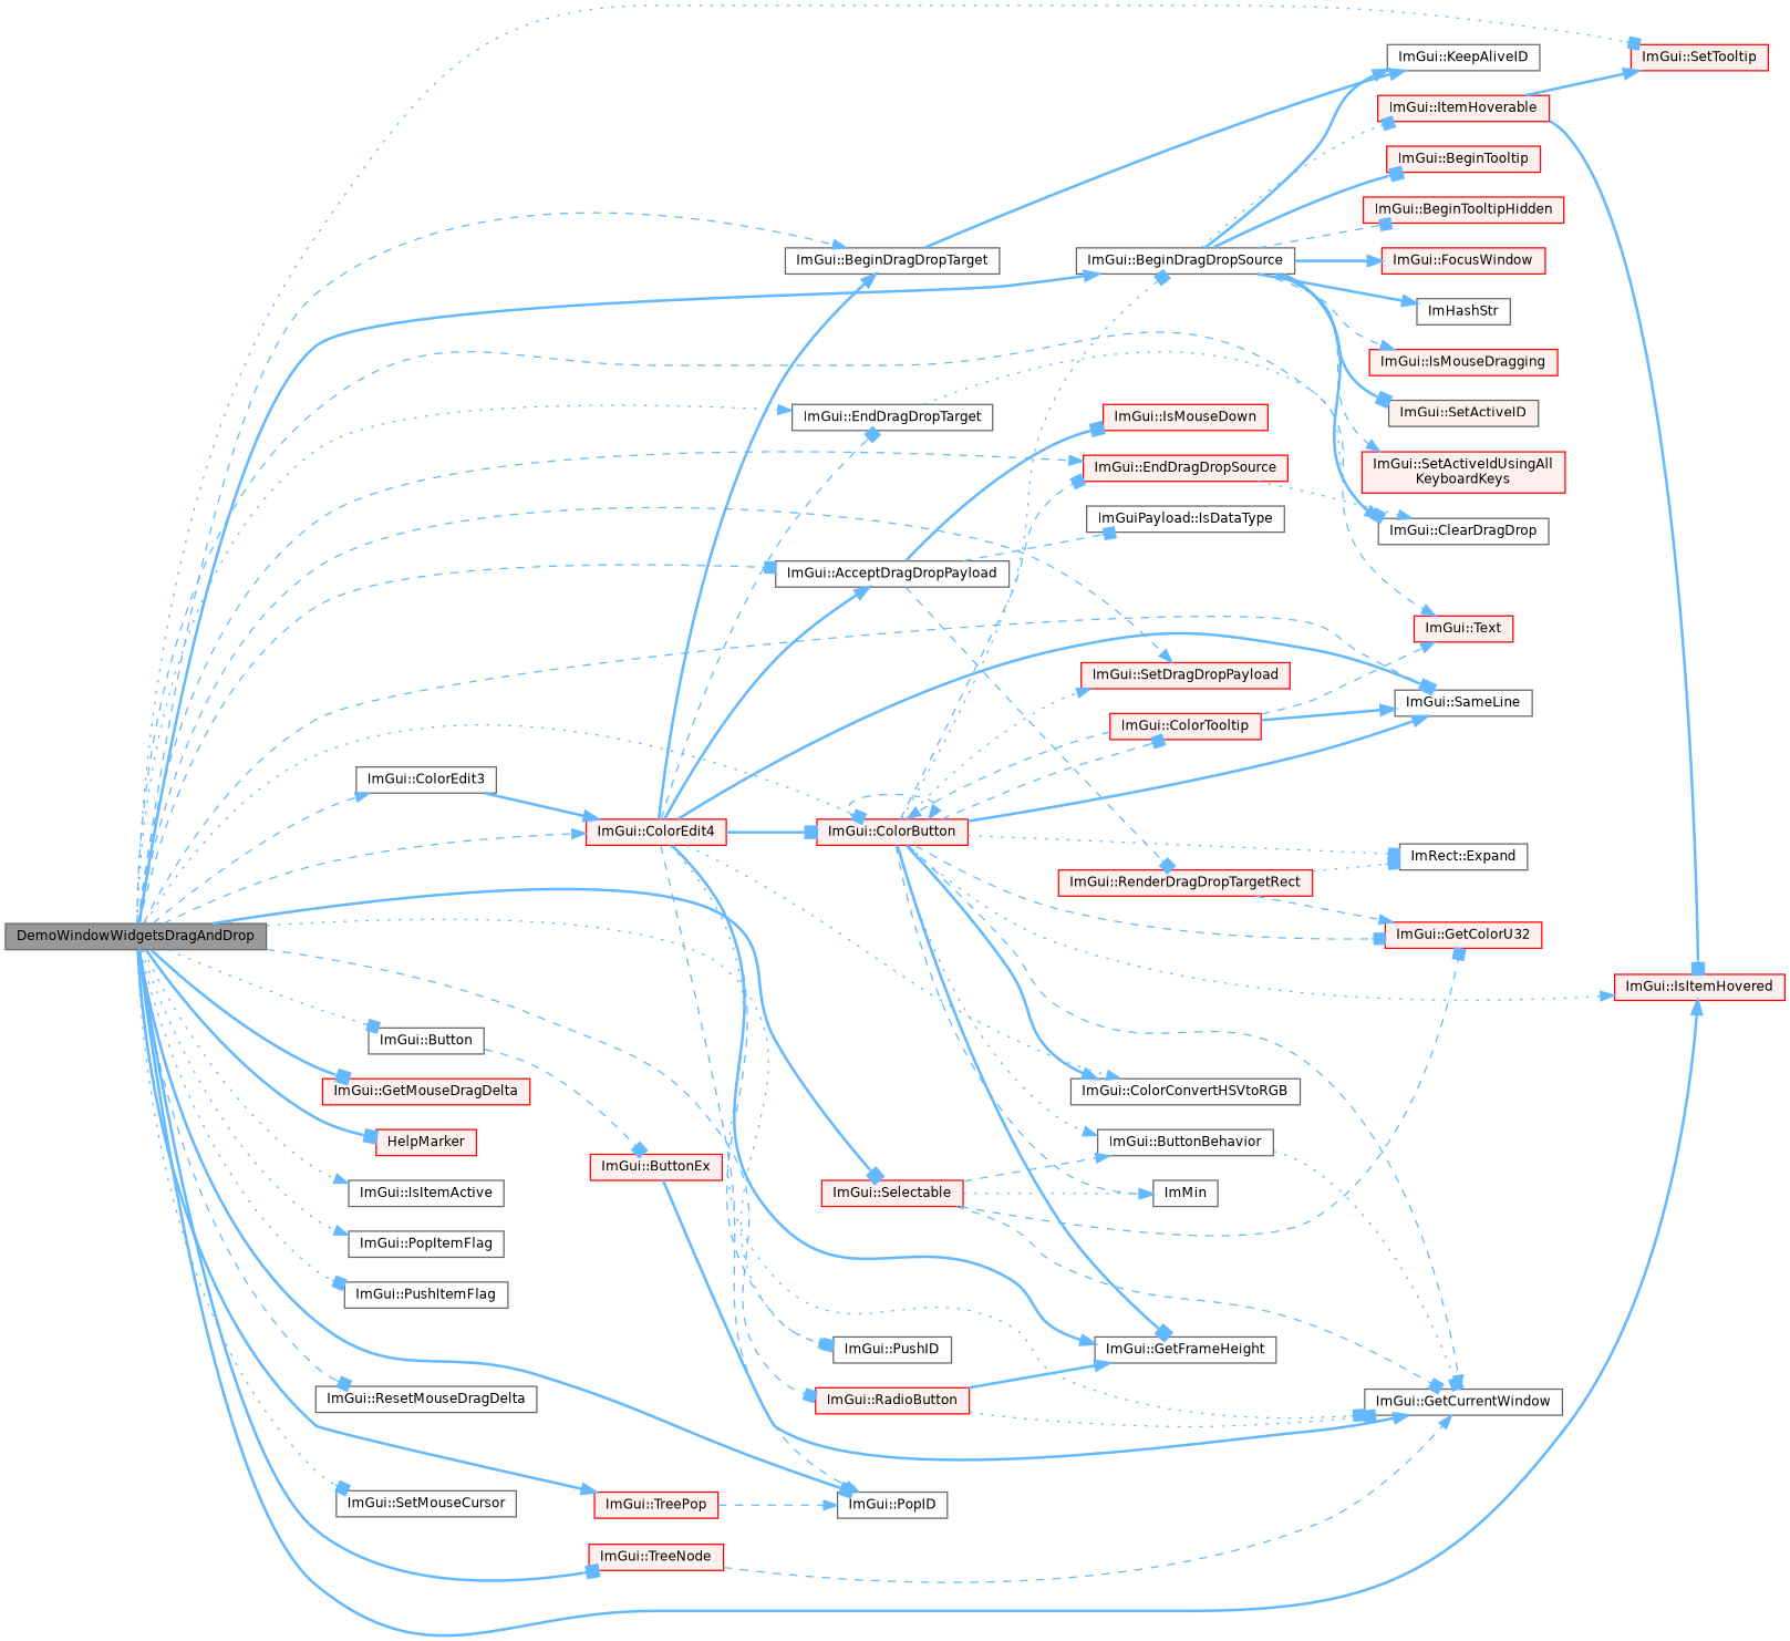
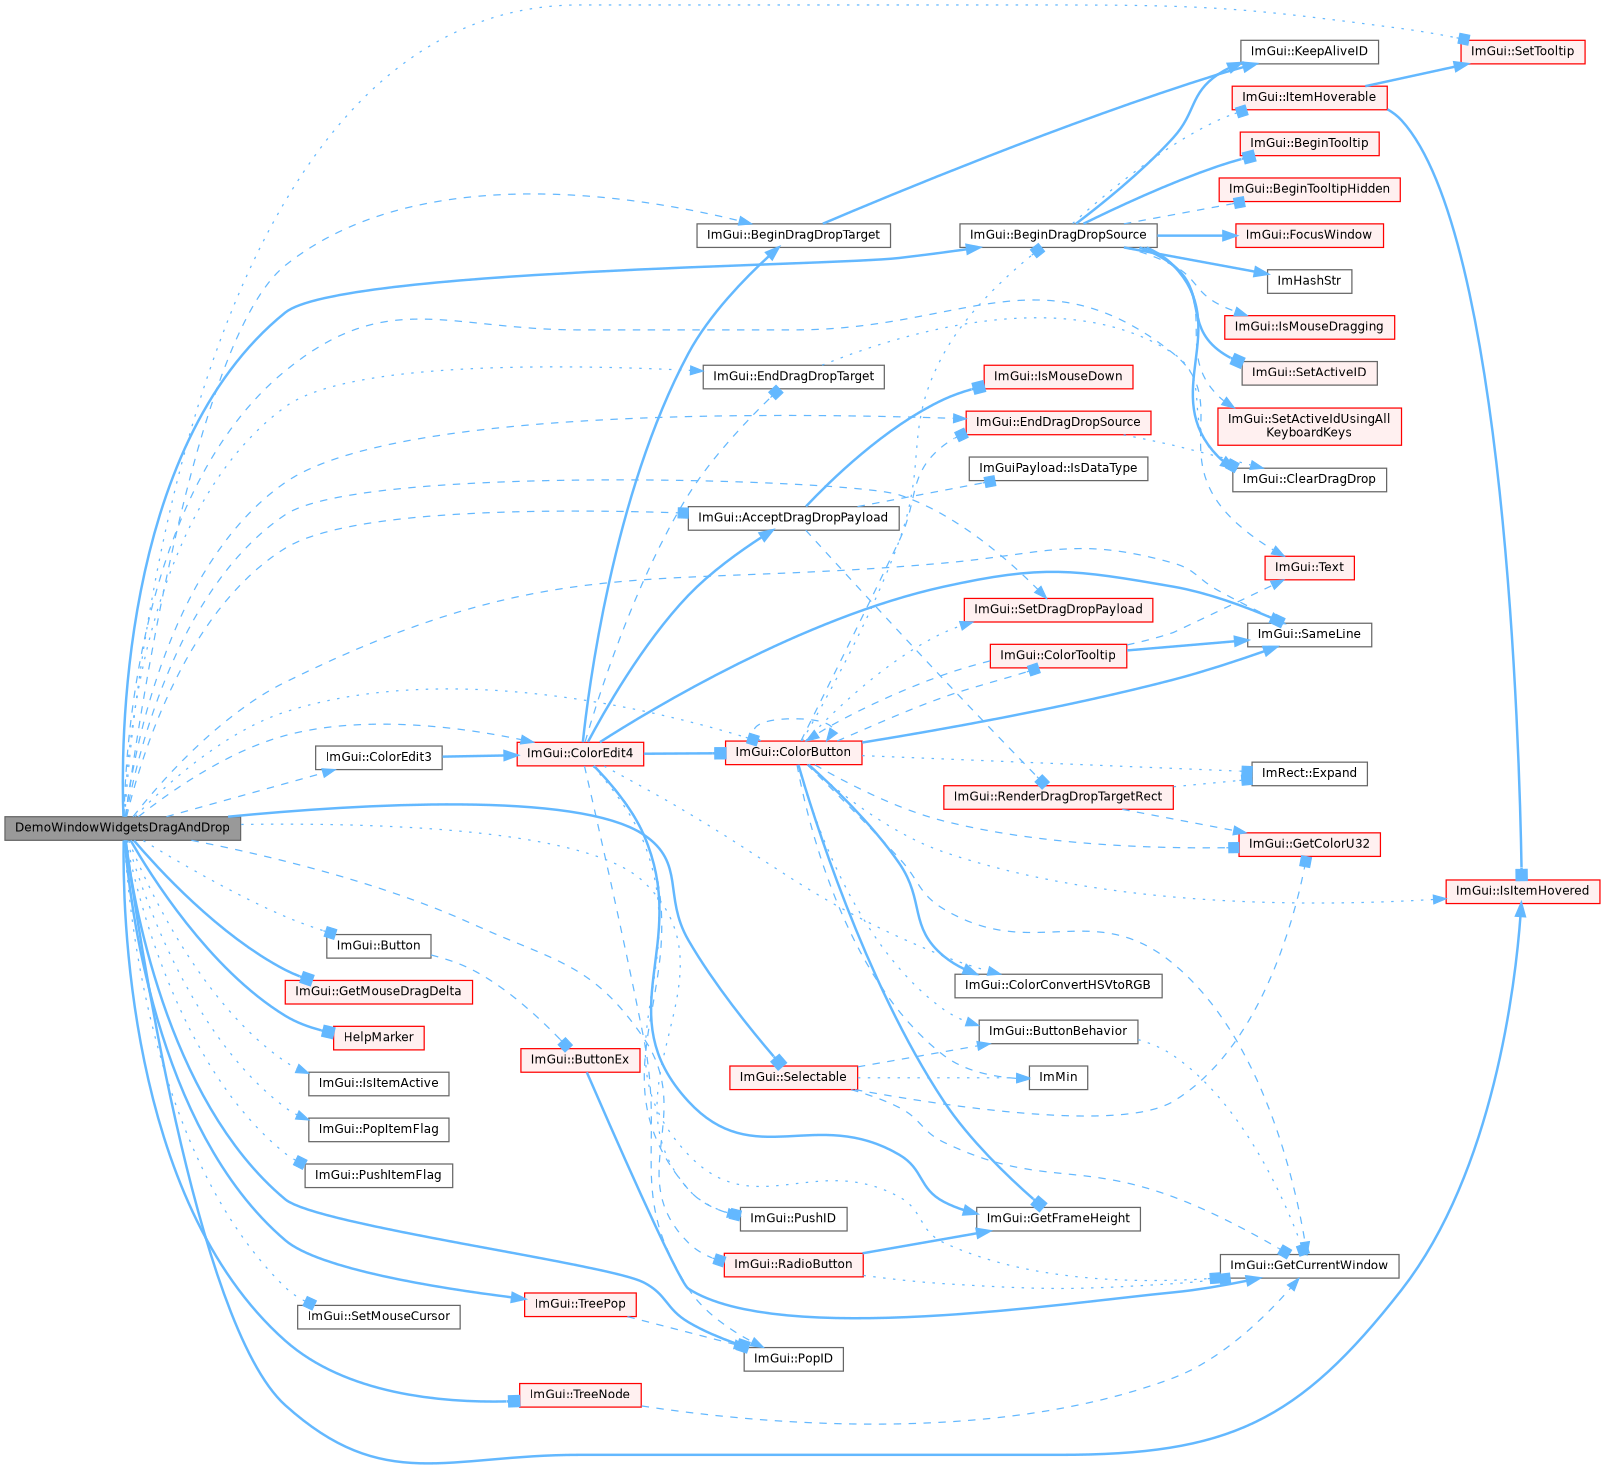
  digraph {
    rankdir=LR
    node [color=grey40 fillcolor="#FFF0F0" fontname=Helvetica fontsize=10 shape=box style=filled]
    edge [arrowhead=normal color=steelblue1 fontname=Helvetica fontsize=10 labelfontname=Helvetica labelfontsize=10 style=dashed]
    n1 [color=gray40 fillcolor=grey60 fontcolor=black height=0.2 label=DemoWindowWidgetsDragAndDrop width=0.4]
    n2 [fillcolor=white height=0.2 label="ImGui::AcceptDragDropPayload" width=0.4]
    n3 [fillcolor=white height=0.2 label="ImGui::BeginDragDropSource" width=0.4]
    n4 [color=red height=0.2 label="ImGui::IsItemHovered" width=0.4]
    n5 [color=red height=0.2 label="ImGui::SetTooltip" width=0.4]
    n6 [fillcolor=white height=0.2 label="ImGui::BeginDragDropTarget" width=0.4]
    n7 [fillcolor=white height=0.2 label="ImGui::Button" width=0.4]
    n8 [color=red height=0.2 label="ImGui::ColorButton" width=0.4]
    n9 [fillcolor=white height=0.2 label="ImGui::SameLine" width=0.4]
    n10 [color=red height=0.2 label="ImGui::Text" width=0.4]
    n11 [color=red height=0.2 label="ImGui::EndDragDropSource" width=0.4]
    n12 [color=red height=0.2 label="ImGui::SetDragDropPayload" width=0.4]
    n13 [fillcolor=white height=0.2 label="ImGui::ColorEdit3" width=0.4]
    n14 [color=red height=0.2 label="ImGui::ColorEdit4" width=0.4]
    n15 [fillcolor=white height=0.2 label="ImGui::EndDragDropTarget" width=0.4]
    n16 [fillcolor=white height=0.2 label="ImGui::PopID" width=0.4]
    n17 [fillcolor=white height=0.2 label="ImGui::PushID" width=0.4]
    n18 [color=red height=0.2 label="ImGui::GetMouseDragDelta" width=0.4]
    n19 [color=red height=0.2 label=HelpMarker width=0.4]
    n20 [fillcolor=white height=0.2 label="ImGui::IsItemActive" width=0.4]
    n21 [fillcolor=white height=0.2 label="ImGui::PopItemFlag" width=0.4]
    n22 [fillcolor=white height=0.2 label="ImGui::PushItemFlag" width=0.4]
    n23 [color=red height=0.2 label="ImGui::RadioButton" width=0.4]
-   n24 [fillcolor=white height=0.2 label="ImGui::ResetMouseDragDelta" width=0.4]
    n25 [color=red height=0.2 label="ImGui::Selectable" width=0.4]
    n26 [fillcolor=white height=0.2 label="ImGui::SetMouseCursor" width=0.4]
    n27 [color=red height=0.2 label="ImGui::TreeNode" width=0.4]
    n28 [color=red height=0.2 label="ImGui::TreePop" width=0.4]
    n29 [fillcolor=white height=0.2 label="ImGuiPayload::IsDataType" width=0.4]
    n30 [color=red height=0.2 label="ImGui::IsMouseDown" width=0.4]
    n31 [color=red height=0.2 label="ImGui::RenderDragDropTargetRect" width=0.4]
    n32 [color=red height=0.2 label="ImGui::BeginTooltip" width=0.4]
    n33 [color=red height=0.2 label="ImGui::BeginTooltipHidden" width=0.4]
    n34 [fillcolor=white height=0.2 label="ImGui::ClearDragDrop" width=0.4]
    n35 [color=red height=0.2 label="ImGui::FocusWindow" width=0.4]
    n36 [fillcolor=white height=0.2 label=ImHashStr width=0.4]
    n37 [color=red height=0.2 label="ImGui::IsMouseDragging" width=0.4]
    n38 [color=red height=0.2 label="ImGui::ItemHoverable" width=0.4]
    n39 [fillcolor=white height=0.2 label="ImGui::KeepAliveID" width=0.4]
    n40 [height=0.2 label="ImGui::SetActiveID" width=0.4]
    n41 [color=red height=0.2 label="ImGui::SetActiveIdUsingAll\lKeyboardKeys" width=0.4]
    n42 [color=red height=0.2 label="ImGui::ButtonEx" width=0.4]
    n43 [fillcolor=white height=0.2 label="ImRect::Expand" width=0.4]
    n44 [color=red height=0.2 label="ImGui::GetColorU32" width=0.4]
    n45 [fillcolor=white height=0.2 label="ImGui::GetCurrentWindow" width=0.4]
    n46 [fillcolor=white height=0.2 label="ImGui::ButtonBehavior" width=0.4]
    n47 [fillcolor=white height=0.2 label="ImGui::ColorConvertHSVtoRGB" width=0.4]
    n48 [color=red height=0.2 label="ImGui::ColorTooltip" width=0.4]
    n49 [fillcolor=white height=0.2 label="ImGui::GetFrameHeight" width=0.4]
    n50 [fillcolor=white height=0.2 label=ImMin width=0.4]
    n1 -> n2 [arrowhead=box]
    n1 -> n3 [style=bold]
    n1 -> n4 [style=bold]
    n1 -> n5 [arrowhead=box style=dotted]
    n1 -> n6
    n1 -> n7 [arrowhead=box style=dotted]
    n1 -> n8 [arrowhead=box style=dotted]
    n1 -> n9 [arrowhead=box]
    n1 -> n10
    n1 -> n11
    n1 -> n12
    n1 -> n13
    n1 -> n14
    n1 -> n15 [style=dotted]
    n1 -> n16 [arrowhead=box style=bold]
    n1 -> n17 [arrowhead=box style=dotted]
    n1 -> n18 [arrowhead=box style=bold]
    n1 -> n19 [arrowhead=box style=bold]
    n1 -> n20 [style=dotted]
    n1 -> n21 [style=dotted]
    n1 -> n22 [arrowhead=box style=dotted]
    n1 -> n23 [arrowhead=box]
-   n1 -> n24 [arrowhead=box]
    n1 -> n25 [arrowhead=box style=bold]
    n1 -> n26 [arrowhead=box style=dotted]
    n1 -> n27 [arrowhead=box style=bold]
    n1 -> n28 [style=bold]
    n2 -> n29 [arrowhead=box]
    n2 -> n30 [arrowhead=box style=bold]
    n2 -> n31 [arrowhead=box]
    n3 -> n32 [arrowhead=box style=bold]
    n3 -> n33 [arrowhead=box]
    n3 -> n34 [style=bold]
    n3 -> n35 [style=bold]
    n3 -> n36 [style=bold]
    n3 -> n37
    n3 -> n38 [arrowhead=box style=dotted]
    n3 -> n39 [style=bold]
    n3 -> n40 [arrowhead=box style=bold]
    n3 -> n41
    n6 -> n39 [style=bold]
    n7 -> n42 [arrowhead=box]
    n8 -> n3 [arrowhead=box style=dotted]
    n8 -> n4 [style=dotted]
    n8 -> n8
    n8 -> n9 [style=bold]
    n8 -> n11 [arrowhead=box]
    n8 -> n12 [style=dotted]
    n8 -> n43 [arrowhead=box style=dotted]
    n8 -> n44 [arrowhead=box]
    n8 -> n45
    n8 -> n46 [style=dotted]
    n8 -> n47 [style=bold]
    n8 -> n48 [arrowhead=box]
    n8 -> n49 [arrowhead=box style=bold]
    n8 -> n50
    n11 -> n34 [style=dotted]
    n13 -> n14 [style=bold]
    n14 -> n2 [style=bold]
    n14 -> n6 [style=bold]
    n14 -> n8 [arrowhead=box style=bold]
    n14 -> n9 [style=bold]
    n14 -> n15 [arrowhead=box]
    n14 -> n16
    n14 -> n17
    n14 -> n45 [arrowhead=box style=dotted]
    n14 -> n47 [style=dotted]
    n14 -> n49 [style=bold]
    n15 -> n34 [arrowhead=box style=dotted]
    n23 -> n45 [arrowhead=box style=dotted]
    n23 -> n49 [style=bold]
    n25 -> n44 [arrowhead=box]
    n25 -> n45 [arrowhead=box]
    n25 -> n46
    n25 -> n50 [style=dotted]
    n27 -> n45
    n28 -> n16
    n31 -> n43 [arrowhead=box style=dotted]
    n31 -> n44
    n38 -> n4 [arrowhead=box style=bold]
    n38 -> n5 [style=bold]
    n42 -> n45 [style=bold]
    n46 -> n45 [arrowhead=box style=dotted]
    n48 -> n8
    n48 -> n9 [style=bold]
    n48 -> n10
  }
